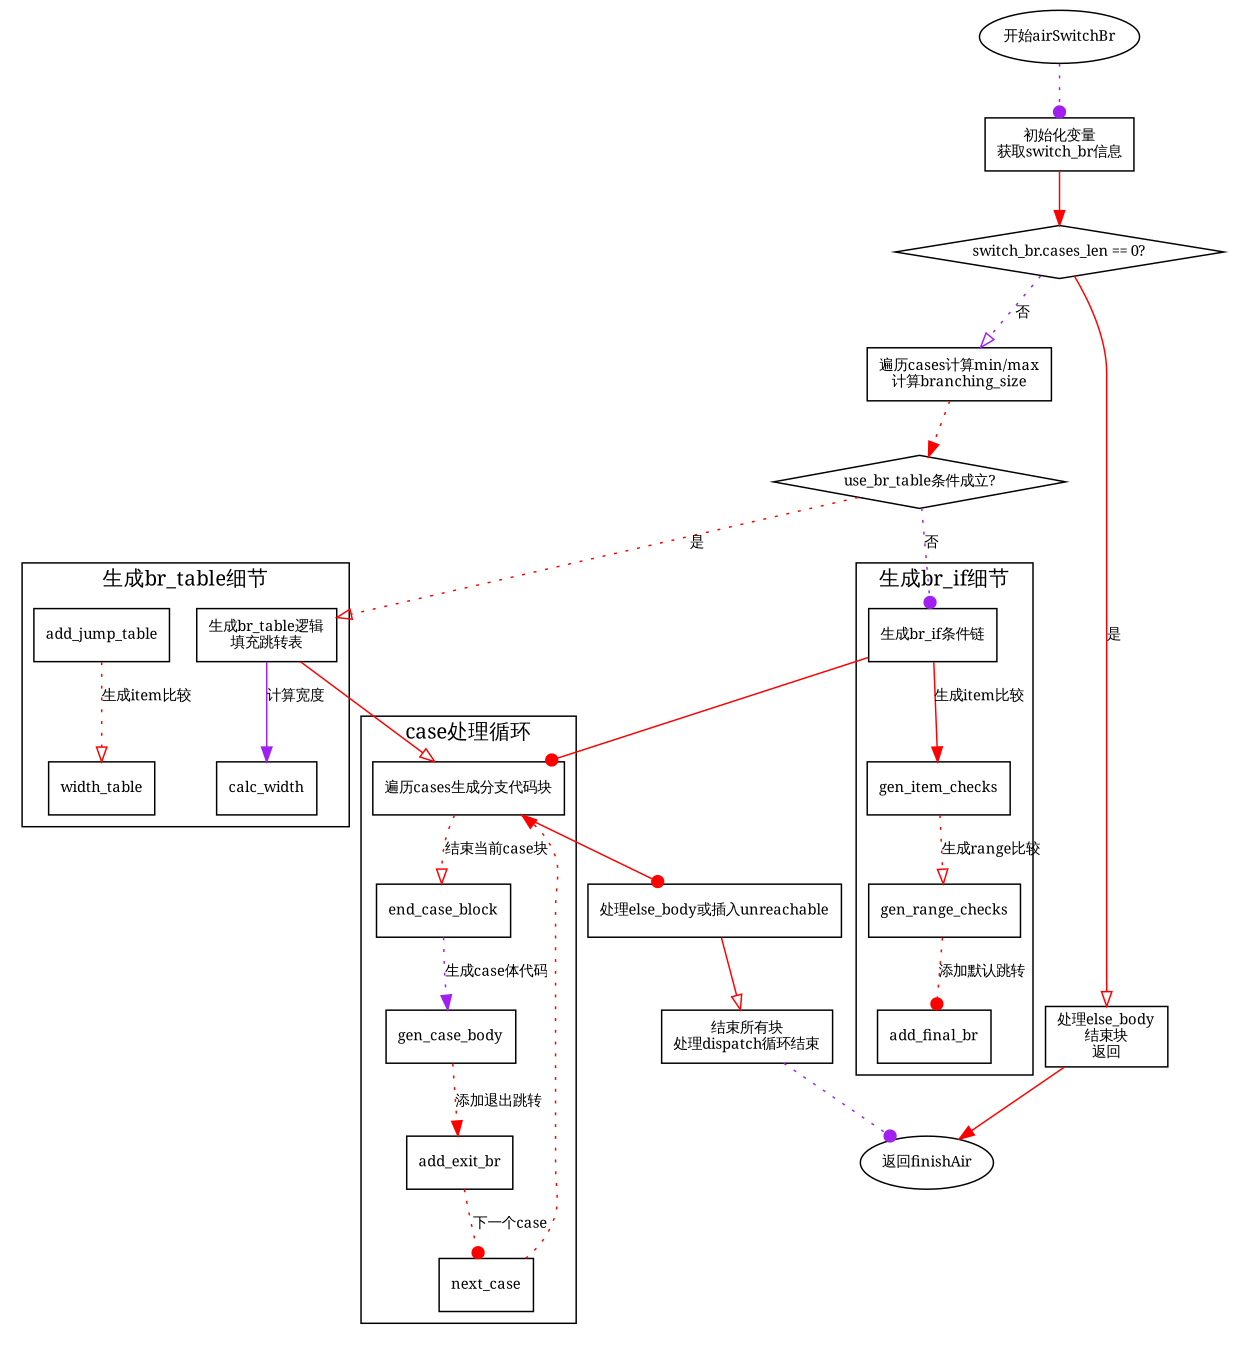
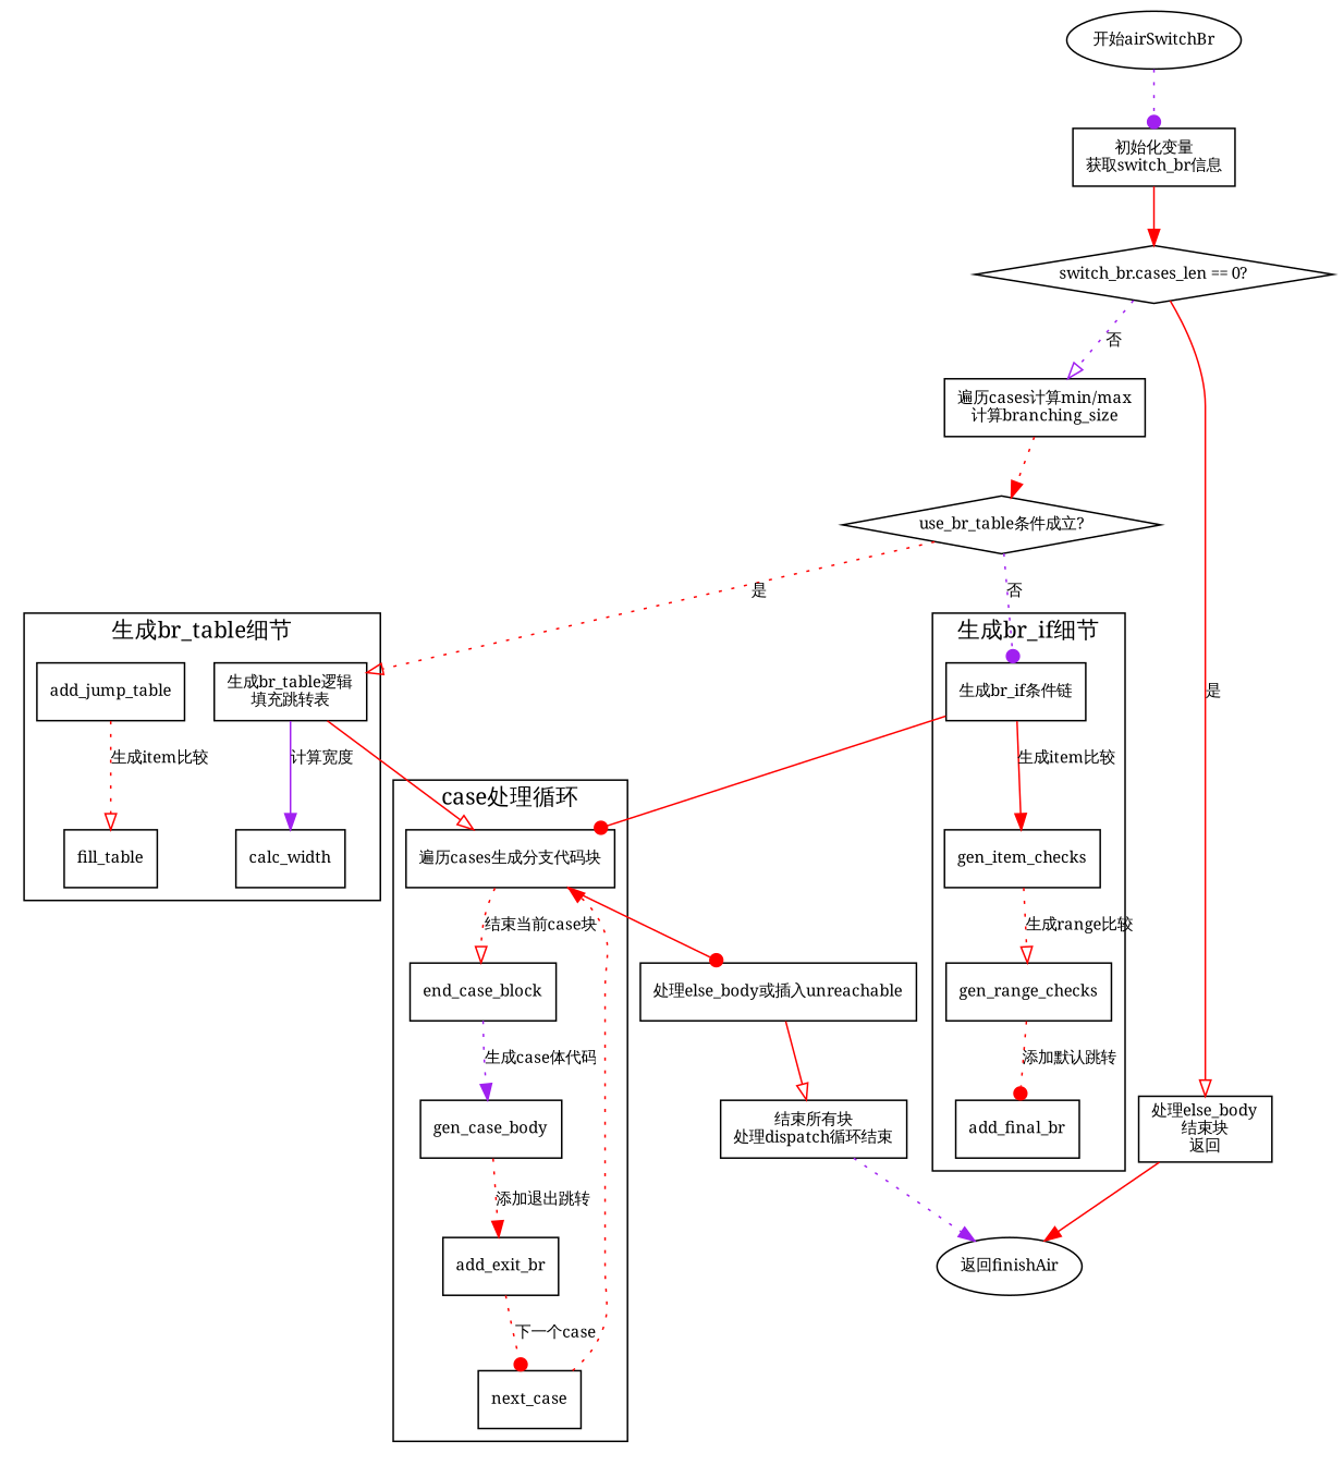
  digraph {
    fontname="Noto Serif"
    node [fontname="Noto Serif" fontsize=10 shape=rectangle]
    edge [arrowhead=normal color=red fontname="Noto Serif" fontsize=10 style=dotted]
    n1 [label="生成br_table逻辑\n填充跳转表"]
    calc_width
    add_jump_table
-   fill_table [label=width_table]
+   fill_table
    n5 [label="生成br_if条件链"]
    gen_item_checks
    gen_range_checks
    add_final_br
    n9 [label="遍历cases生成分支代码块"]
    end_case_block
    gen_case_body
    add_exit_br
    next_case
    n14 [label="处理else_body或插入unreachable"]
    n15 [label="开始airSwitchBr" shape=ellipse]
    n16 [label="初始化变量\n获取switch_br信息"]
    n17 [label="switch_br.cases_len == 0?" shape=diamond]
    n18 [label="处理else_body\n结束块\n返回"]
    n19 [label="遍历cases计算min/max\n计算branching_size"]
    n20 [label="返回finishAir" shape=ellipse]
    n21 [label="use_br_table条件成立?" shape=diamond]
    n22 [label="结束所有块\n处理dispatch循环结束"]
    subgraph cluster_1 {
      label="生成br_table细节"
      n1
      calc_width
      add_jump_table
      fill_table
    }
    subgraph cluster_2 {
      label="生成br_if细节"
      n5
      gen_item_checks
      gen_range_checks
      add_final_br
    }
    subgraph cluster_3 {
      label="case处理循环"
      n9
      end_case_block
      gen_case_body
      add_exit_br
      next_case
    }
    n1 -> calc_width [color=purple label="计算宽度" style=solid]
    n1 -> n9 [arrowhead=onormal style=solid]
    add_jump_table -> fill_table [arrowhead=onormal label="生成item比较"]
    n5 -> gen_item_checks [label="生成item比较" style=solid]
    n5 -> n9 [arrowhead=dot style=solid]
    gen_item_checks -> gen_range_checks [arrowhead=onormal label="生成range比较"]
    gen_range_checks -> add_final_br [arrowhead=dot label="添加默认跳转"]
    n9 -> end_case_block [arrowhead=onormal label="结束当前case块"]
    n9 -> n14 [arrowhead=dot style=solid]
    end_case_block -> gen_case_body [color=purple label="生成case体代码"]
    gen_case_body -> add_exit_br [label="添加退出跳转"]
    add_exit_br -> next_case [arrowhead=dot label="下一个case"]
    next_case -> n9
    n14 -> n22 [arrowhead=onormal style=solid]
    n15 -> n16 [arrowhead=dot color=purple]
    n16 -> n17 [style=solid]
    n17 -> n18 [arrowhead=onormal label="是" style=solid]
    n17 -> n19 [arrowhead=onormal color=purple label="否"]
    n18 -> n20 [style=solid]
    n19 -> n21
    n21 -> n1 [arrowhead=onormal label="是"]
    n21 -> n5 [arrowhead=dot color=purple label="否"]
-   n22 -> n20 [arrowhead=dot color=purple]
+   n22 -> n20 [color=purple]
  }
